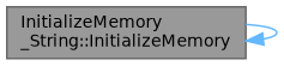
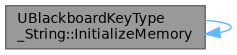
  digraph {
    rankdir=TB
-   n1 [color=gray40 fillcolor=grey60 fontcolor=black fontname=Helvetica fontsize=10 height=0.2 label="InitializeMemory\l_String::InitializeMemory" shape=box style=filled width=0.4]
+   n1 [color=gray40 fillcolor=grey60 fontcolor=black fontname=Helvetica fontsize=10 height=0.2 label="UBlackboardKeyType\l_String::InitializeMemory" shape=box style=filled width=0.4]
    n1 -> n1 [color=steelblue1 fontname=Helvetica fontsize=10 labelfontname=Helvetica labelfontsize=10 style=solid]
  }
